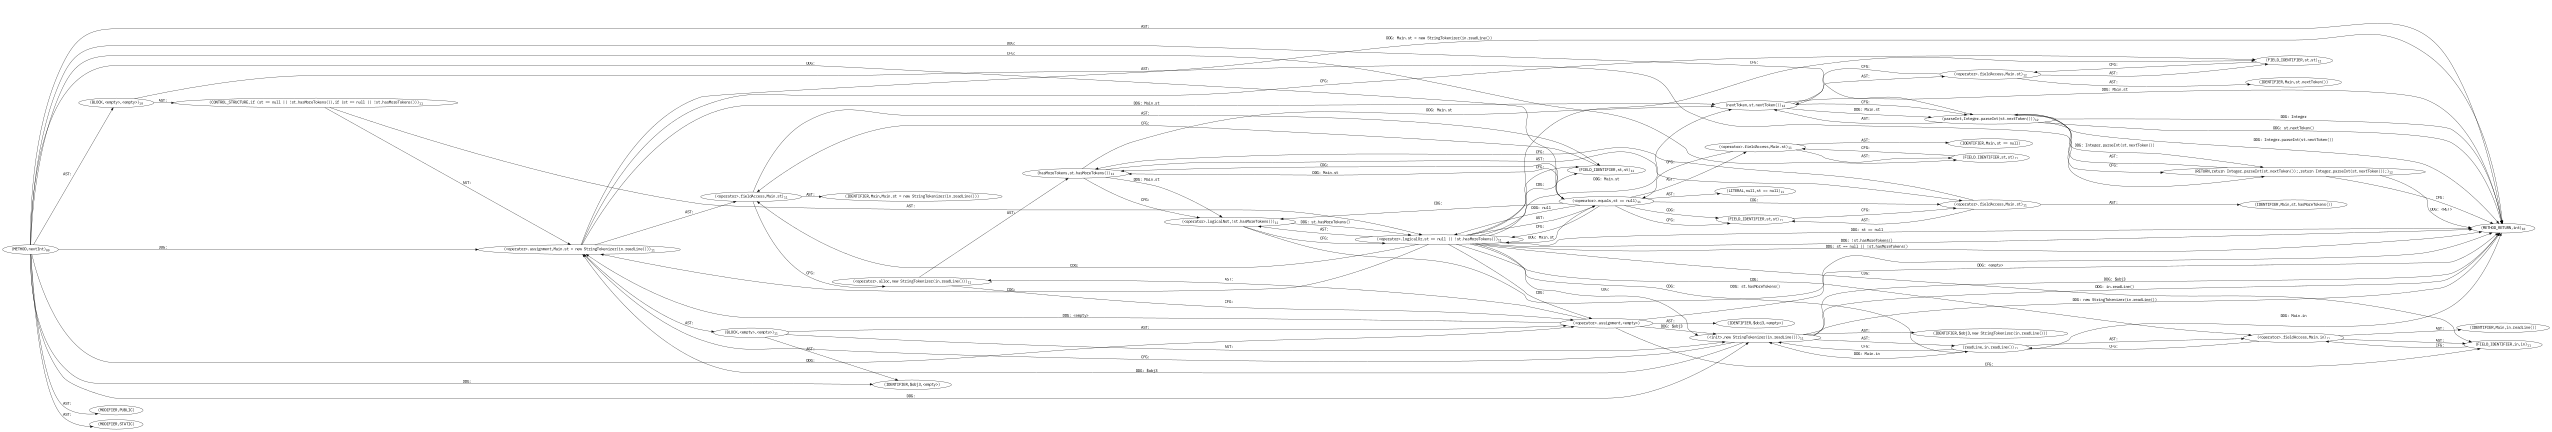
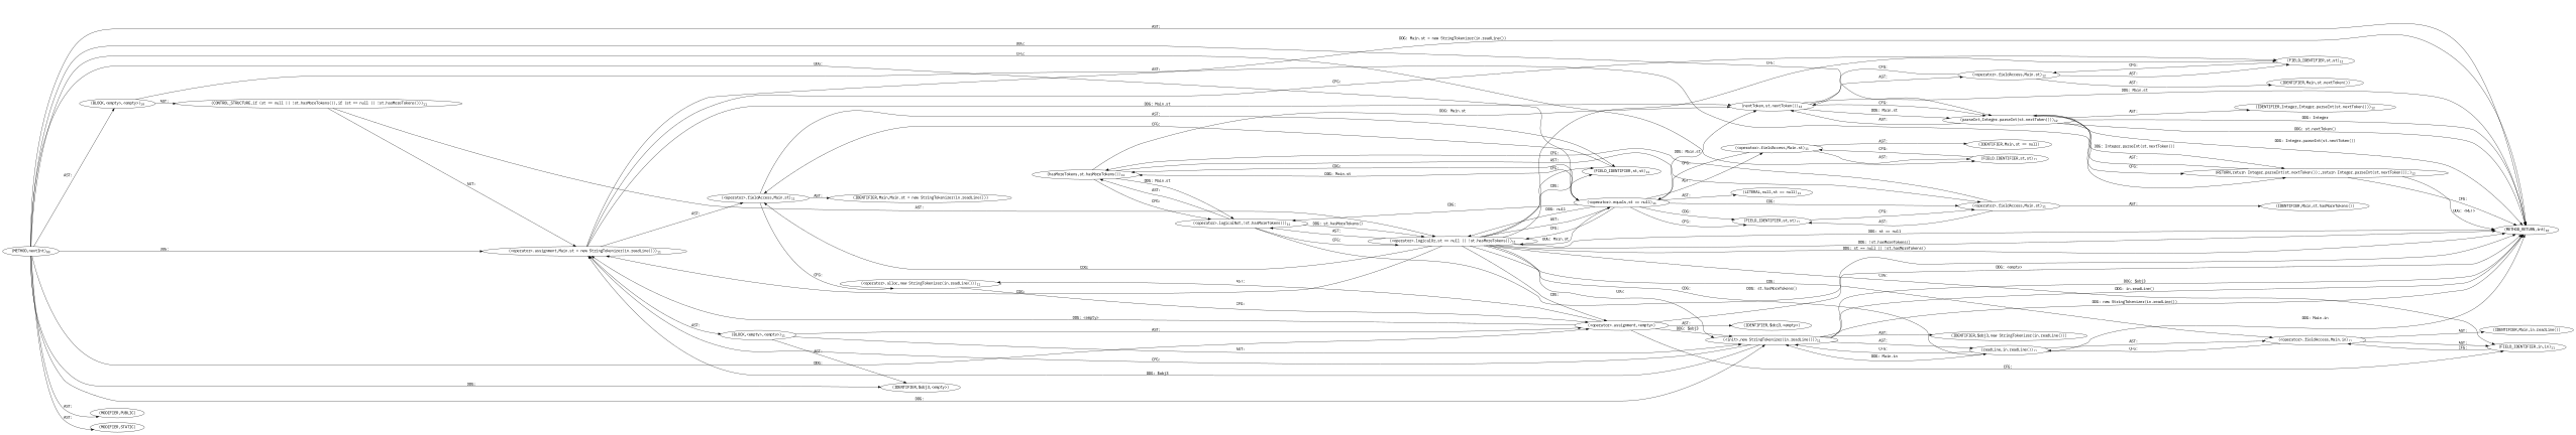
  digraph {
    fontname="IBM Plex Mono"
    rankdir=LR
    node [fontname="IBM Plex Mono"]
    edge [fontname="IBM Plex Mono"]
    n1 [label=<(METHOD,nextInt)<SUB>80</SUB>>]
    n2 [label=<(BLOCK,&lt;empty&gt;,&lt;empty&gt;)<SUB>10</SUB>>]
    n3 [label=<(&lt;operator&gt;.equals,st == null)<SUB>11</SUB>>]
    n4 [label=<(FIELD_IDENTIFIER,st,st)<SUB>11</SUB>>]
    n5 [label=<(&lt;operator&gt;.assignment,Main.st = new StringTokenizer(in.readLine()))<SUB>11</SUB>>]
    n6 [label=<(&lt;operator&gt;.assignment,&lt;empty&gt;)>]
    n7 [label=<(&lt;init&gt;,new StringTokenizer(in.readLine()))<SUB>11</SUB>>]
    n8 [label=<(IDENTIFIER,$obj3,&lt;empty&gt;)>]
    n9 [label=<(parseInt,Integer.parseInt(st.nextToken()))<SUB>12</SUB>>]
    n10 [label=<(MODIFIER,PUBLIC)>]
    n11 [label=<(MODIFIER,STATIC)>]
    n12 [label=<(METHOD_RETURN,int)<SUB>10</SUB>>]
    n13 [label=<(CONTROL_STRUCTURE,if (st == null || !st.hasMoreTokens()),if (st == null || !st.hasMoreTokens()))<SUB>11</SUB>>]
    n14 [label=<(RETURN,return Integer.parseInt(st.nextToken());,return Integer.parseInt(st.nextToken());)<SUB>12</SUB>>]
    n15 [label=<(&lt;operator&gt;.logicalOr,st == null || !st.hasMoreTokens())<SUB>11</SUB>>]
    n16 [label=<(&lt;operator&gt;.logicalNot,!st.hasMoreTokens())<SUB>11</SUB>>]
    n17 [label=<(&lt;operator&gt;.fieldAccess,Main.st)<SUB>11</SUB>>]
    n18 [label=<(LITERAL,null,st == null)<SUB>11</SUB>>]
    n19 [label=<(hasMoreTokens,st.hasMoreTokens())<SUB>11</SUB>>]
    n20 [label=<(&lt;operator&gt;.fieldAccess,Main.st)<SUB>11</SUB>>]
    n21 [label=<(FIELD_IDENTIFIER,st,st)<SUB>11</SUB>>]
    n22 [label=<(nextToken,st.nextToken())<SUB>12</SUB>>]
    n23 [label=<(&lt;operator&gt;.fieldAccess,Main.st)<SUB>11</SUB>>]
    n24 [label=<(FIELD_IDENTIFIER,st,st)<SUB>12</SUB>>]
    n25 [label=<(BLOCK,&lt;empty&gt;,&lt;empty&gt;)<SUB>11</SUB>>]
    n26 [label=<(&lt;operator&gt;.alloc,new StringTokenizer(in.readLine()))<SUB>11</SUB>>]
    n27 [label=<(FIELD_IDENTIFIER,in,in)<SUB>11</SUB>>]
    n28 [label=<(IDENTIFIER,$obj3,&lt;empty&gt;)>]
    n29 [label=<(readLine,in.readLine())<SUB>11</SUB>>]
    n30 [label=<(IDENTIFIER,$obj3,new StringTokenizer(in.readLine()))>]
+   n31 [label=<(IDENTIFIER,Integer,Integer.parseInt(st.nextToken()))<SUB>12</SUB>>]
    n32 [label=<(FIELD_IDENTIFIER,st,st)<SUB>11</SUB>>]
    n33 [label=<(&lt;operator&gt;.fieldAccess,Main.in)<SUB>11</SUB>>]
    n34 [label=<(IDENTIFIER,Main,Main.st = new StringTokenizer(in.readLine()))>]
    n35 [label=<(IDENTIFIER,Main,in.readLine())>]
    n36 [label=<(&lt;operator&gt;.fieldAccess,Main.st)<SUB>12</SUB>>]
    n37 [label=<(IDENTIFIER,Main,st == null)>]
    n38 [label=<(IDENTIFIER,Main,st.hasMoreTokens())>]
    n39 [label=<(IDENTIFIER,Main,st.nextToken())>]
    n1 -> n2 [label="AST: "]
    n1 -> n3 [label="DDG: "]
    n1 -> n4 [label="CFG: "]
    n1 -> n5 [label="DDG: "]
    n1 -> n6 [label="DDG: "]
    n1 -> n7 [label="DDG: "]
    n1 -> n8 [label="DDG: "]
    n1 -> n9 [label="DDG: "]
    n1 -> n10 [label="AST: "]
    n1 -> n11 [label="AST: "]
    n1 -> n12 [label="AST: "]
    n2 -> n13 [label="AST: "]
    n2 -> n14 [label="AST: "]
    n3 -> n15 [label="CFG: "]
    n3 -> n15 [label="DDG: Main.st"]
    n3 -> n15 [label="DDG: null"]
    n3 -> n16 [label="CDG: "]
    n3 -> n17 [label="AST: "]
    n3 -> n18 [label="AST: "]
    n3 -> n19 [label="DDG: Main.st"]
    n3 -> n19 [label="CDG: "]
    n3 -> n20 [label="CDG: "]
    n3 -> n21 [label="CFG: "]
    n3 -> n21 [label="CDG: "]
-   n15 -> n22 [label="DDG: Main.st"]
+   n3 -> n22 [label="DDG: Main.st"]
    n4 -> n17 [label="CFG: "]
    n5 -> n12 [label="DDG: Main.st = new StringTokenizer(in.readLine())"]
    n5 -> n22 [label="DDG: Main.st"]
    n5 -> n23 [label="AST: "]
    n5 -> n24 [label="CFG: "]
    n5 -> n25 [label="AST: "]
    n6 -> n5 [label="DDG: &lt;empty&gt;"]
    n6 -> n7 [label="DDG: $obj3"]
    n6 -> n12 [label="DDG: &lt;empty&gt;"]
    n6 -> n26 [label="AST: "]
    n6 -> n27 [label="CFG: "]
    n6 -> n28 [label="AST: "]
    n7 -> n5 [label="CFG: "]
    n7 -> n5 [label="DDG: $obj3"]
    n7 -> n12 [label="DDG: $obj3"]
    n7 -> n12 [label="DDG: in.readLine()"]
    n7 -> n12 [label="DDG: new StringTokenizer(in.readLine())"]
    n7 -> n29 [label="AST: "]
    n7 -> n30 [label="AST: "]
    n9 -> n12 [label="DDG: Integer"]
    n9 -> n12 [label="DDG: st.nextToken()"]
    n9 -> n12 [label="DDG: Integer.parseInt(st.nextToken())"]
    n9 -> n14 [label="CFG: "]
    n9 -> n14 [label="DDG: Integer.parseInt(st.nextToken())"]
    n9 -> n22 [label="AST: "]
+   n9 -> n31 [label="AST: "]
    n13 -> n5 [label="AST: "]
    n13 -> n15 [label="AST: "]
    n14 -> n9 [label="AST: "]
    n14 -> n12 [label="CFG: "]
    n14 -> n12 [label="DDG: &lt;RET&gt;"]
    n15 -> n3 [label="AST: "]
    n15 -> n5 [label="CDG: "]
    n15 -> n6 [label="CDG: "]
    n15 -> n7 [label="CDG: "]
    n15 -> n12 [label="DDG: st == null"]
    n15 -> n12 [label="DDG: !st.hasMoreTokens()"]
    n15 -> n12 [label="DDG: st == null || !st.hasMoreTokens()"]
    n15 -> n16 [label="AST: "]
    n15 -> n23 [label="CDG: "]
    n15 -> n24 [label="CFG: "]
    n15 -> n27 [label="CDG: "]
    n15 -> n29 [label="CDG: "]
    n15 -> n32 [label="CFG: "]
    n15 -> n32 [label="CDG: "]
    n15 -> n33 [label="CDG: "]
    n16 -> n12 [label="DDG: st.hasMoreTokens()"]
    n16 -> n15 [label="CFG: "]
    n16 -> n15 [label="DDG: st.hasMoreTokens()"]
-   n26 -> n19 [label="AST: "]
+   n16 -> n19 [label="AST: "]
    n17 -> n3 [label="CFG: "]
    n17 -> n4 [label="AST: "]
    n17 -> n37 [label="AST: "]
    n19 -> n16 [label="CFG: "]
    n19 -> n16 [label="DDG: Main.st"]
    n19 -> n20 [label="AST: "]
    n19 -> n22 [label="DDG: Main.st"]
    n20 -> n19 [label="CFG: "]
    n20 -> n21 [label="AST: "]
    n20 -> n38 [label="AST: "]
    n21 -> n20 [label="CFG: "]
    n22 -> n9 [label="CFG: "]
    n22 -> n9 [label="DDG: Main.st"]
    n22 -> n12 [label="DDG: Main.st"]
    n22 -> n36 [label="AST: "]
    n23 -> n26 [label="CFG: "]
    n23 -> n32 [label="AST: "]
    n23 -> n34 [label="AST: "]
    n24 -> n36 [label="CFG: "]
    n25 -> n6 [label="AST: "]
    n25 -> n7 [label="AST: "]
    n25 -> n8 [label="AST: "]
    n26 -> n6 [label="CFG: "]
    n27 -> n33 [label="CFG: "]
    n29 -> n7 [label="CFG: "]
    n29 -> n7 [label="DDG: Main.in"]
    n29 -> n12 [label="DDG: Main.in"]
    n29 -> n33 [label="AST: "]
    n32 -> n23 [label="CFG: "]
    n33 -> n27 [label="AST: "]
    n33 -> n29 [label="CFG: "]
    n33 -> n35 [label="AST: "]
    n36 -> n22 [label="CFG: "]
    n36 -> n24 [label="AST: "]
    n36 -> n39 [label="AST: "]
  }
